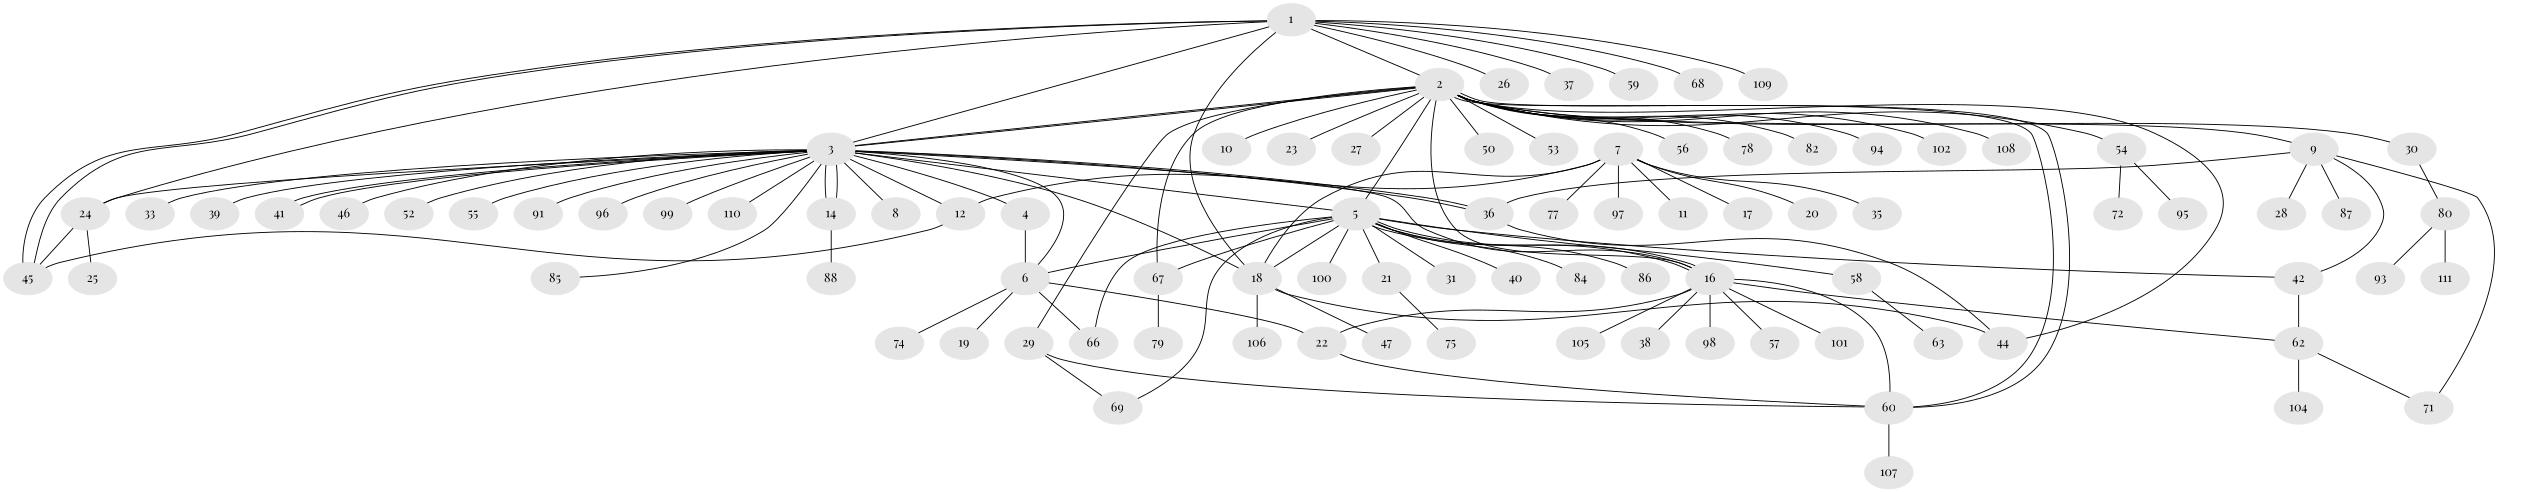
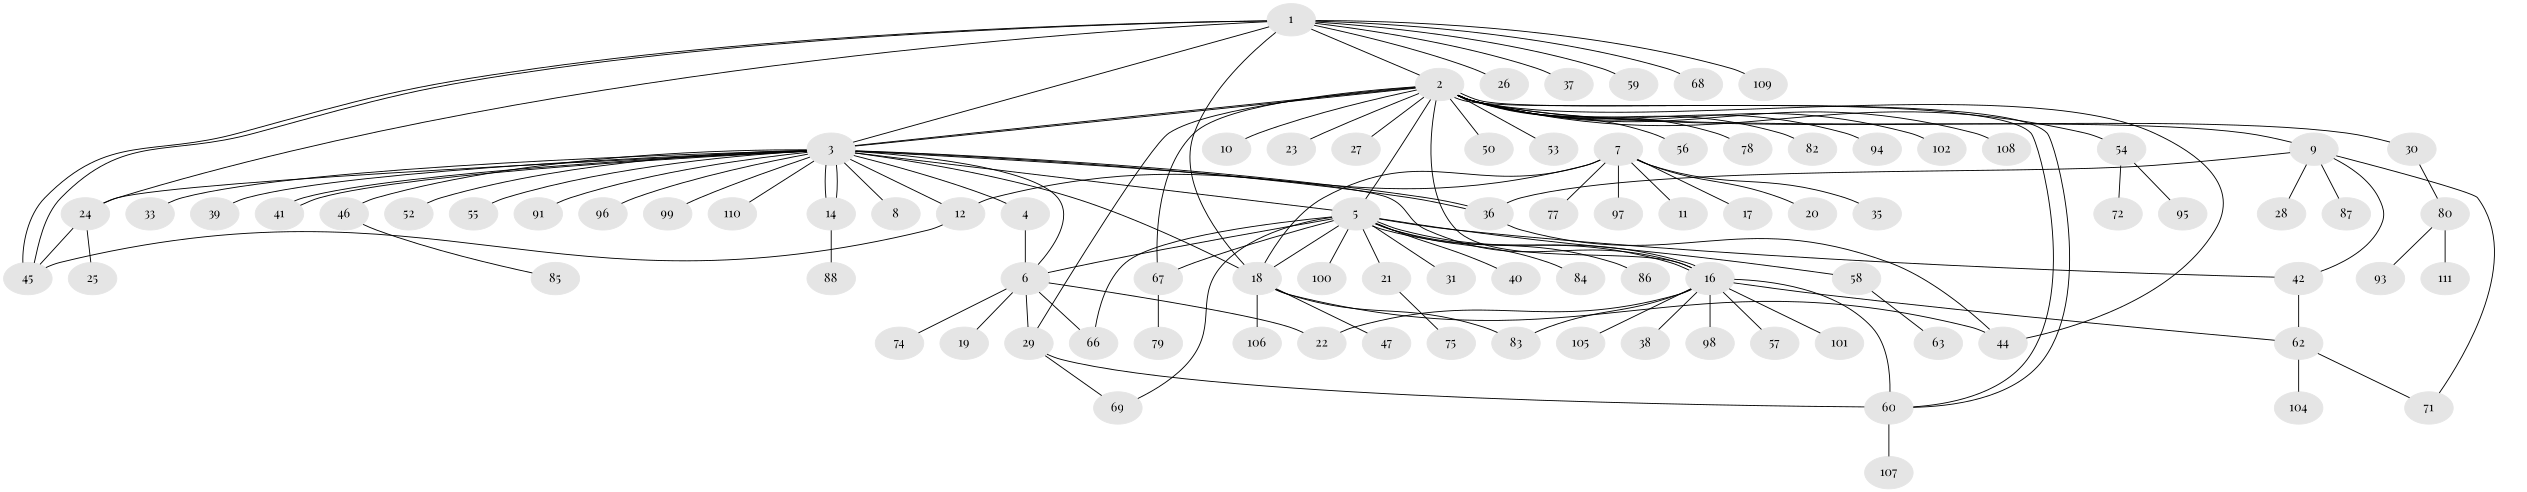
  graph {
    fontname="Playfair Display"
    node [color=gray90 fontname="Playfair Display" style=filled]
    edge [fontname="Playfair Display"]
    1 [super="+15"]
    2 [super="+70"]
    3 [super="+34"]
    18 [super="+32"]
    24 [super="+49"]
    26
    37
    45 [super="+76"]
    59
    68
    109
    5 [super="+65"]
    9 [super="+67"]
    10
    16 [super="+73"]
    23 [super="+90"]
    27
    29 [super="+89"]
    30 [super="+43"]
    44 [super="+51"]
    50
    53
    54 [super="+64"]
    56
    60
    n26 [label=67]
    78
    82
    94
    102
    108
    4
    6 [super="+103"]
    8
    12
    14
    33
    36
    39
    41 [super="+98"]
    46
    52
    55
    85
    91
    96
    99
    110
    7 [super="+13"]
    11
    17
    20
    35
    77
    97
+   83
    47
    106
    25
    21 [super="+81"]
    31
    40
    42 [super="+92"]
    58
    66
    69
    84
    86
    100
    28
    71
    87
    22
    38
    n75 [label=98]
    57
    62
    101
    105
    80
    72
    95
    107
    79
    19
    74
    88
    75
    63
    104
    93
    111 [super="+112"]
    1 -- 2
    1 -- 3 [weight=2]
    1 -- 18
    1 -- 24
    1 -- 26
    1 -- 37
    1 -- 45
    1 -- 45
    1 -- 59
    1 -- 68
    1 -- 109
    2 -- 3
    2 -- 3
    2 -- 5
    2 -- 9
    2 -- 10
    2 -- 16
    2 -- 23
    2 -- 27
    2 -- 29
    2 -- 30
    2 -- 44
    2 -- 50
    2 -- 53
    2 -- 54
    2 -- 56
    2 -- 60
    2 -- 60
    2 -- n26
    2 -- 78
    2 -- 82
    2 -- 94
    2 -- 102
    2 -- 108
    3 -- 18
    3 -- 24
    3 -- 5
    3 -- 16
    3 -- 4
    3 -- 6
    3 -- 8
    3 -- 12
    3 -- 14
    3 -- 14
    3 -- 33
    3 -- 36
    3 -- 36
    3 -- 39
    3 -- 41 [weight=2]
    3 -- 41
    3 -- 46
    3 -- 52
    3 -- 55
-   3 -- 85
+   46 -- 85
    3 -- 91
    3 -- 96
    3 -- 99
    3 -- 110
    18 -- 44
+   18 -- 83
    18 -- 47
    18 -- 106
    24 -- 45
    24 -- 25
    5 -- 18
    5 -- 16
    5 -- 16
    5 -- n26
    5 -- 6
    5 -- 21
    5 -- 31
    5 -- 40
    5 -- 42
    5 -- 58
    5 -- 66
    5 -- 69
    5 -- 84
    5 -- 86
    5 -- 100
    9 -- 36
    9 -- 42
    9 -- 28
    9 -- 71
    9 -- 87
    16 -- 60
+   16 -- 83
    16 -- 22
    16 -- 38
    16 -- n75
    16 -- 57
    16 -- 62
    16 -- 101
    16 -- 105
    29 -- 60
    29 -- 69
    30 -- 80
    54 -- 72
    54 -- 95
    60 -- 107
    n26 -- 79
    4 -- 6
+   6 -- 29
    6 -- 66
    6 -- 22
    6 -- 19
    6 -- 74
    12 -- 45
    14 -- 88
    36 -- 44
    7 -- 18
    7 -- 12
    7 -- 11
    7 -- 17
    7 -- 20
    7 -- 35
    7 -- 77
    7 -- 97
    21 -- 75
    42 -- 62
    58 -- 63
-   22 -- 60
    62 -- 71
    62 -- 104
    80 -- 93
    80 -- 111
  }
